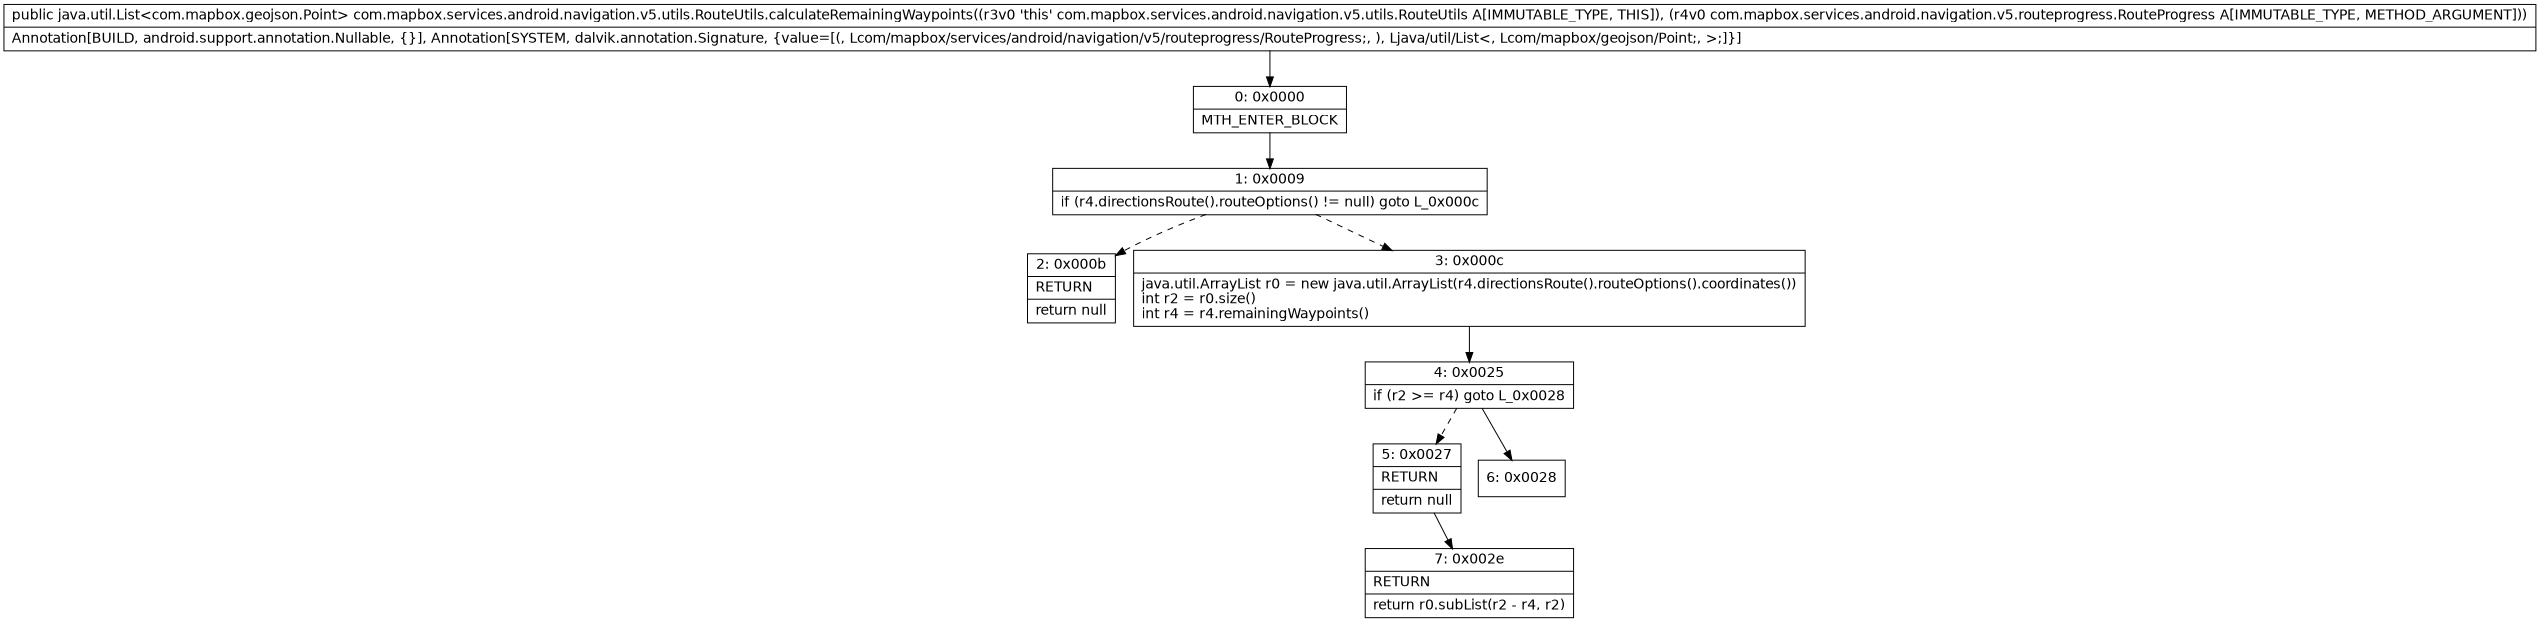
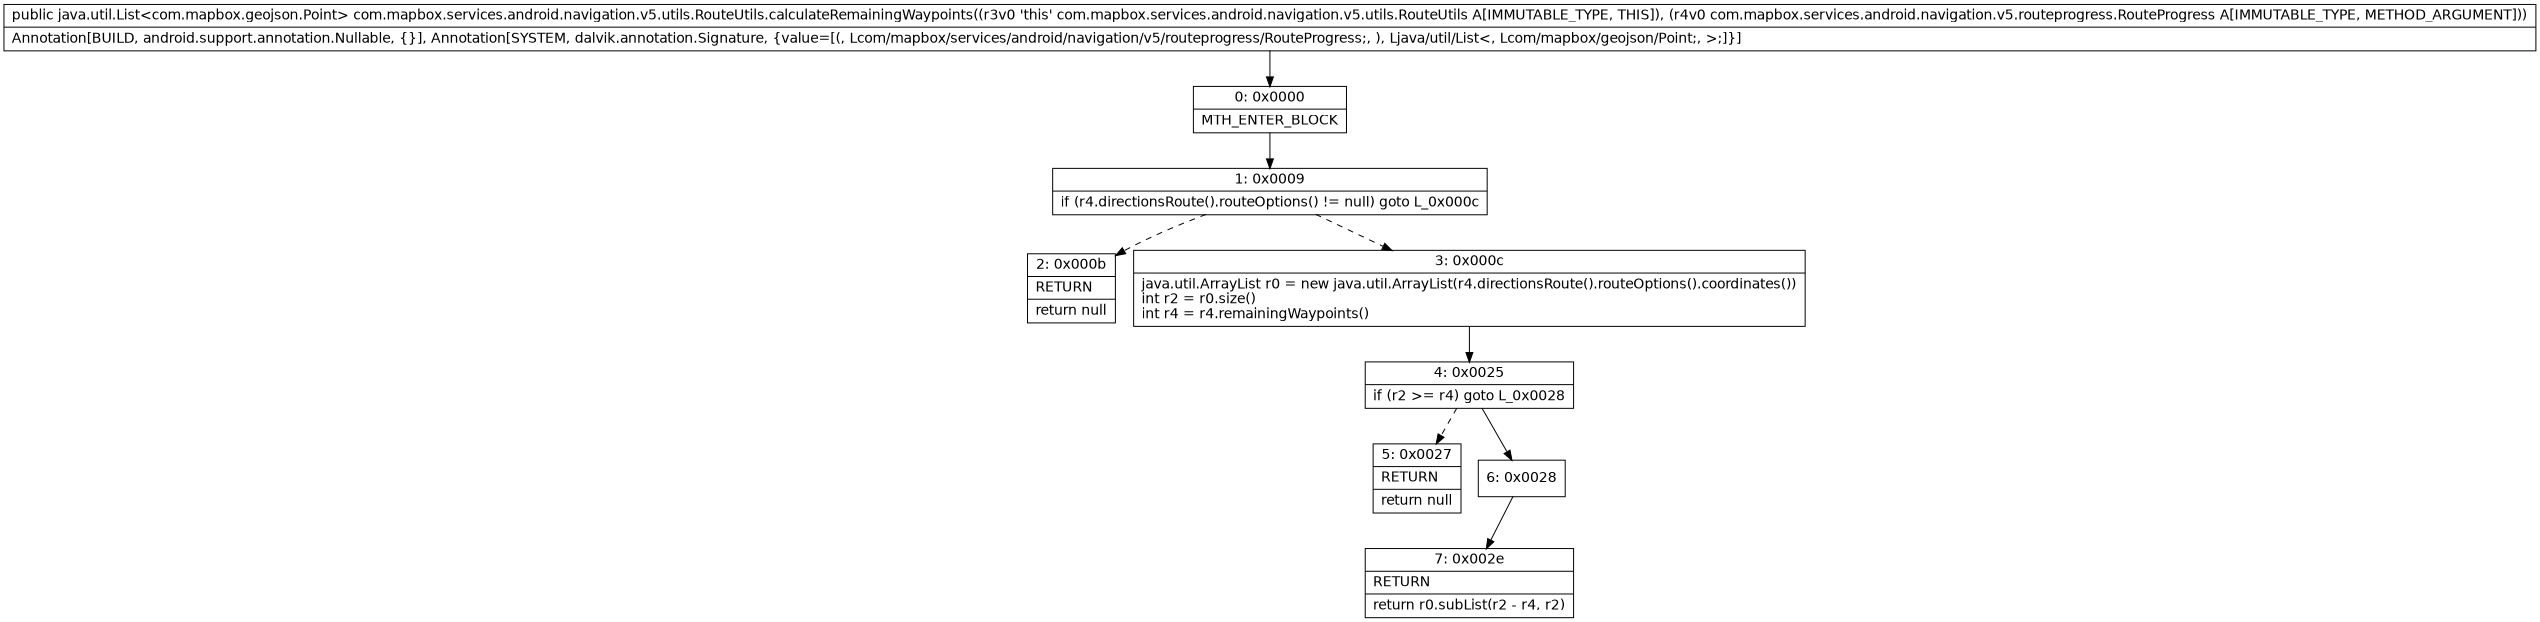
  digraph {
    fontname="DejaVu Sans"
    node [fontname="DejaVu Sans" shape=record]
    edge [fontname="DejaVu Sans"]
    n1 [label="{0\:\ 0x0000|MTH_ENTER_BLOCK\l}"]
    n2 [label="{1\:\ 0x0009|if (r4.directionsRoute().routeOptions() != null) goto L_0x000c\l}"]
    n3 [label="{2\:\ 0x000b|RETURN\l|return null\l}"]
    n4 [label="{3\:\ 0x000c|java.util.ArrayList r0 = new java.util.ArrayList(r4.directionsRoute().routeOptions().coordinates())\lint r2 = r0.size()\lint r4 = r4.remainingWaypoints()\l}"]
    n5 [label="{4\:\ 0x0025|if (r2 \>= r4) goto L_0x0028\l}"]
    n6 [label="{5\:\ 0x0027|RETURN\l|return null\l}"]
    n7 [label="{6\:\ 0x0028}"]
    n8 [label="{7\:\ 0x002e|RETURN\l|return r0.subList(r2 \- r4, r2)\l}"]
    n9 [label="{public java.util.List\<com.mapbox.geojson.Point\> com.mapbox.services.android.navigation.v5.utils.RouteUtils.calculateRemainingWaypoints((r3v0 'this' com.mapbox.services.android.navigation.v5.utils.RouteUtils A[IMMUTABLE_TYPE, THIS]), (r4v0 com.mapbox.services.android.navigation.v5.routeprogress.RouteProgress A[IMMUTABLE_TYPE, METHOD_ARGUMENT]))  | Annotation[BUILD, android.support.annotation.Nullable, \{\}], Annotation[SYSTEM, dalvik.annotation.Signature, \{value=[(, Lcom\/mapbox\/services\/android\/navigation\/v5\/routeprogress\/RouteProgress;, ), Ljava\/util\/List\<, Lcom\/mapbox\/geojson\/Point;, \>;]\}]\l}"]
    n1 -> n2
    n2 -> n3 [style=dashed]
    n2 -> n4 [style=dashed]
    n4 -> n5
    n5 -> n6 [style=dashed]
    n5 -> n7
-   n6 -> n8
+   n7 -> n8
    n9 -> n1
  }
